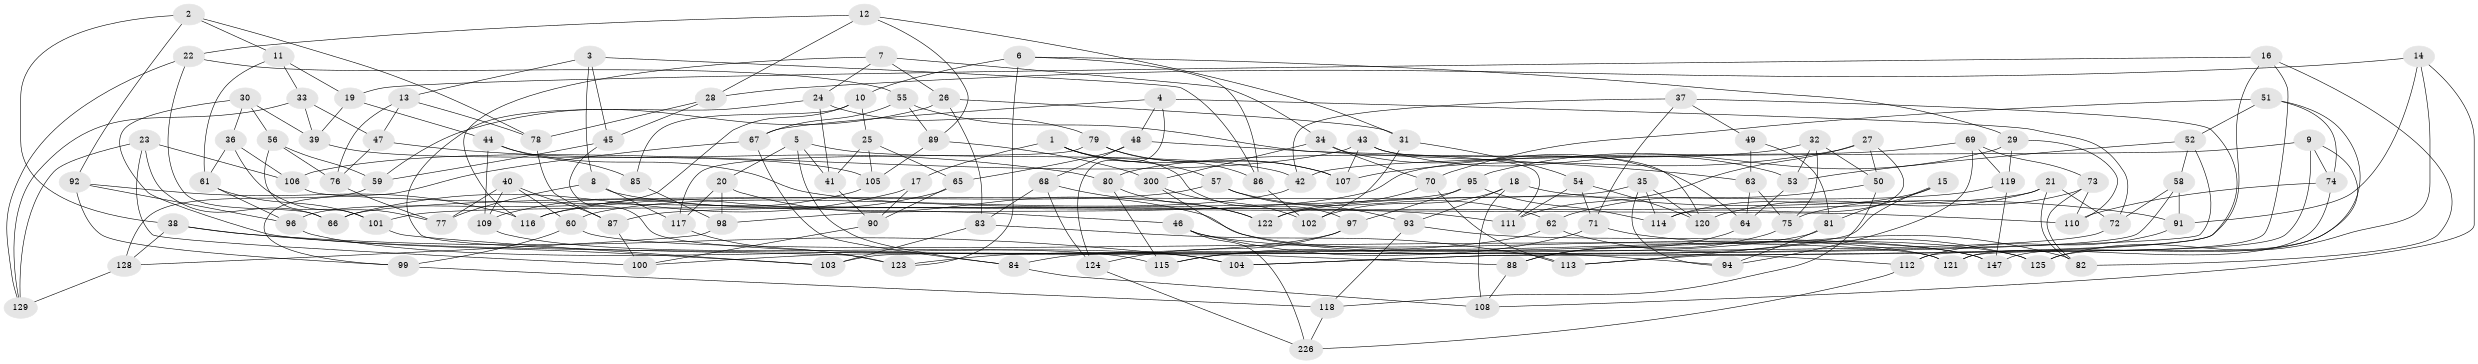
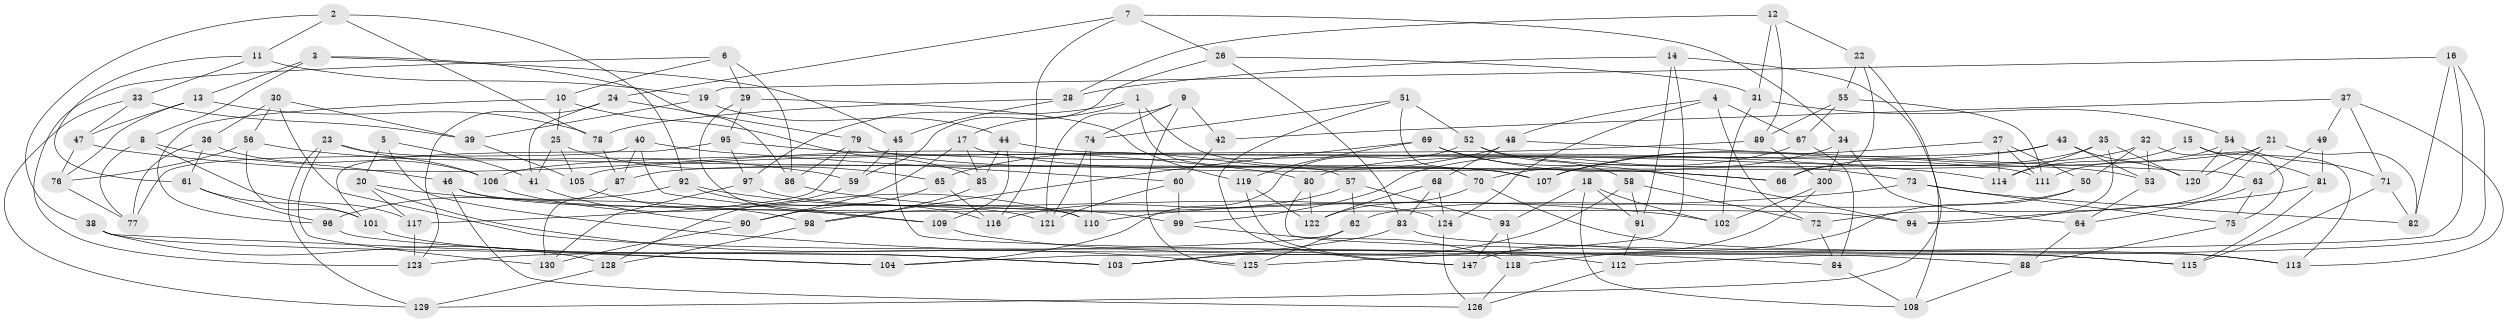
  graph {
    node [color=gray90 style=filled]
    1
    17
    57
    97
    107
    85
    66
    90
    116
    93
    62
    124
-   130 [label=100]
+   130
    2
    11
    38
    78
    92
    19
    33
    61
    104
    103
    128
    87
    96
    99
    3
    8
    13
    45
    86
    46
    77
    117
    47
    76
    59
    88
    102
    4
    48
    67
    72
    65
    63
    68
    84
-   126 [label=226]
+   126
    5
    20
    41
    42
    125
    98
    60
    108
    6
    10
    29
    123
    25
    95
    110
    119
    7
    24
    26
    34
    79
    31
    83
    64
    70
    n75 [label=300]
    121
    94
    9
    74
    105
    39
    44
    129
    101
    12
    22
    28
    89
    55
    54
    80
    14
    91
    112
    15
    81
    113
    114
    49
    115
    16
    82
    18
    118
    n105 [label=147]
    111
    109
    21
    120
    23
    106
    27
    50
    122
    30
    36
    56
    71
    32
    53
    75
    35
    37
    40
    43
    51
    52
    58
    69
    73
    1 -- 17
    1 -- 57
    1 -- 97
    1 -- 107
+   17 -- 85
    17 -- 66
    17 -- 90
    57 -- 116
    57 -- 93
    57 -- 62
    97 -- 124
    97 -- 130
    85 -- 98
    90 -- 130
    93 -- 118
    93 -- n105
    62 -- 125
    62 -- 123
    124 -- 126
    2 -- 11
    2 -- 38
    2 -- 78
    2 -- 92
    11 -- 19
    11 -- 33
    11 -- 61
    38 -- 104
    38 -- 103
    38 -- 128
    78 -- 87
    92 -- 116
    92 -- 96
    92 -- 99
    19 -- 39
    19 -- 44
    33 -- 47
    33 -- 39
    33 -- 129
    61 -- 96
    61 -- 101
    128 -- 129
    87 -- 130
    96 -- 104
    99 -- 118
    3 -- 8
    3 -- 13
    3 -- 45
    3 -- 86
    8 -- 46
    8 -- 77
    8 -- 117
    13 -- 78
    13 -- 47
    13 -- 76
    45 -- 59
    45 -- 88
    86 -- 102
    46 -- 126
    46 -- 121
    46 -- 94
    117 -- 123
    47 -- 76
    47 -- 80
    76 -- 77
    59 -- 128
    88 -- 108
    4 -- 124
    4 -- 48
    4 -- 67
    4 -- 72
    48 -- 65
    48 -- 63
    48 -- 68
    67 -- 99
    67 -- 84
    72 -- 84
    65 -- 90
    65 -- 116
    63 -- 64
    63 -- 75
    68 -- 124
    68 -- 83
    68 -- 122
    84 -- 108
    5 -- 84
    5 -- 20
    5 -- 41
-   5 -- 42
    20 -- 117
    20 -- 125
    20 -- 98
    41 -- 90
    42 -- 60
    98 -- 128
    60 -- 99
    60 -- 121
    6 -- 86
    6 -- 10
    6 -- 29
    6 -- 123
    10 -- 85
    10 -- 96
    10 -- 25
    29 -- 95
    29 -- 110
    29 -- 119
    25 -- 65
    25 -- 41
    25 -- 105
    95 -- 97
    95 -- 101
    95 -- 114
    119 -- n105
    119 -- 122
    7 -- 116
    7 -- 24
    7 -- 26
    7 -- 34
    24 -- 41
    24 -- 123
    24 -- 79
    26 -- 59
    26 -- 31
    26 -- 83
    34 -- 64
    34 -- 70
    34 -- n75
    79 -- 107
    79 -- 86
    79 -- 117
    31 -- 102
    31 -- 54
    83 -- 103
    83 -- 113
    64 -- 88
    70 -- 113
    70 -- 122
    n75 -- 102
    n75 -- n105
    9 -- 42
    9 -- 125
    9 -- 121
    9 -- 74
    74 -- 110
    74 -- 121
    105 -- 109
    39 -- 105
    44 -- 85
    44 -- 111
    44 -- 109
    101 -- 103
    12 -- 31
    12 -- 22
    12 -- 28
    12 -- 89
    22 -- 66
    22 -- 129
    22 -- 55
    28 -- 78
    28 -- 45
    89 -- n75
    89 -- 105
    55 -- 67
    55 -- 89
    55 -- 111
    54 -- 111
    54 -- 120
    54 -- 71
    80 -- 115
    80 -- 122
    14 -- 125
    14 -- 108
    14 -- 28
    14 -- 91
    91 -- 112
    112 -- 126
    15 -- 81
    15 -- 113
    15 -- 114
    81 -- 94
    81 -- 115
    49 -- 63
    49 -- 81
    16 -- 19
    16 -- 104
    16 -- 112
    16 -- 82
    18 -- 93
    18 -- 102
    18 -- 108
    18 -- 91
    118 -- 126
    109 -- 115
    21 -- 87
    21 -- 72
    21 -- 82
    21 -- 120
    23 -- 66
    23 -- 130
    23 -- 129
    23 -- 106
    106 -- 110
    27 -- 107
    27 -- 114
    27 -- 111
    27 -- 50
    50 -- 62
    50 -- 118
    30 -- 39
    30 -- 112
    30 -- 36
    30 -- 56
    36 -- 61
    36 -- 77
    36 -- 106
    56 -- 76
    56 -- 59
    56 -- 101
    71 -- 115
    71 -- 82
    32 -- 80
    32 -- 50
    32 -- 53
    32 -- 75
    53 -- 64
    75 -- 88
    35 -- 66
    35 -- 94
    35 -- 114
    35 -- 120
    37 -- 42
    37 -- 113
    37 -- 49
    37 -- 71
    40 -- 87
    40 -- 77
    40 -- 60
    40 -- 109
    43 -- 107
    43 -- 120
    43 -- 106
    43 -- 53
    51 -- 70
    51 -- 74
    51 -- n105
    51 -- 52
    52 -- 104
    52 -- 53
    52 -- 58
    58 -- 103
    58 -- 72
    58 -- 91
    69 -- 98
    69 -- 119
    69 -- 94
    69 -- 73
    73 -- 110
    73 -- 82
    73 -- 75
  }
